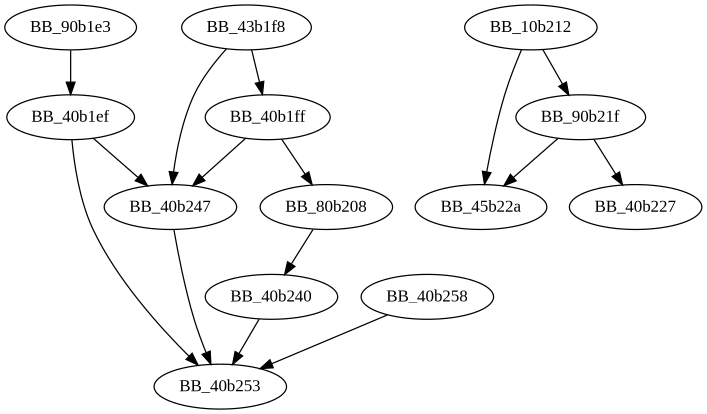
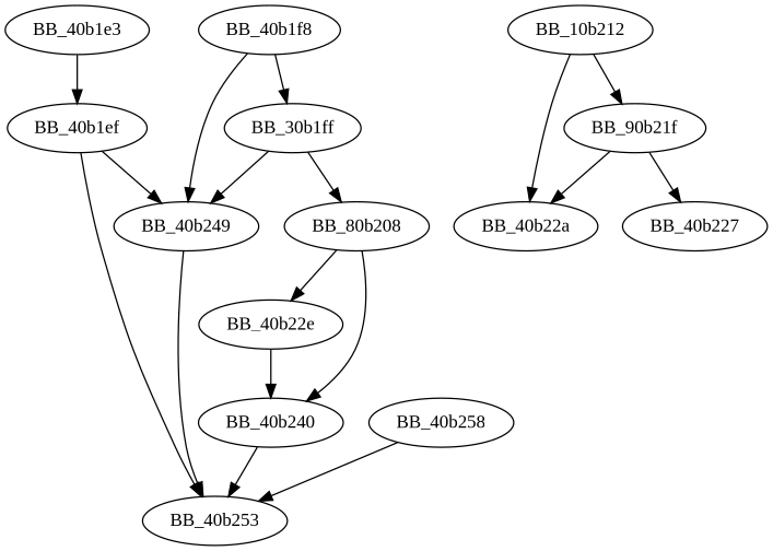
  digraph {
    fontname="Liberation Serif"
    node [fontname="Liberation Serif"]
    edge [fontname="Liberation Serif"]
-   BB_40b1e3 [label=BB_90b1e3]
+   BB_40b1e3
    BB_40b1ef
    BB_40b253
-   BB_40b249 [label=BB_40b247]
-   BB_40b1f8 [label=BB_43b1f8]
-   BB_40b1ff
+   BB_40b249
+   BB_40b1f8
+   BB_40b1ff [label=BB_30b1ff]
    n7 [label=BB_80b208]
    BB_40b258
+   BB_40b22e
    BB_40b240
    n11 [label=BB_10b212]
    n12 [label=BB_90b21f]
-   BB_40b22a [label=BB_45b22a]
+   BB_40b22a
    BB_40b227
    BB_40b1e3 -> BB_40b1ef
    BB_40b1ef -> BB_40b253
    BB_40b1ef -> BB_40b249
    BB_40b249 -> BB_40b253
    BB_40b1f8 -> BB_40b249
    BB_40b1f8 -> BB_40b1ff
    BB_40b1ff -> BB_40b249
    BB_40b1ff -> n7
+   n7 -> BB_40b22e
    n7 -> BB_40b240
    BB_40b258 -> BB_40b253
+   BB_40b22e -> BB_40b240
    BB_40b240 -> BB_40b253
    n11 -> n12
    n11 -> BB_40b22a
    n12 -> BB_40b22a
    n12 -> BB_40b227
  }
